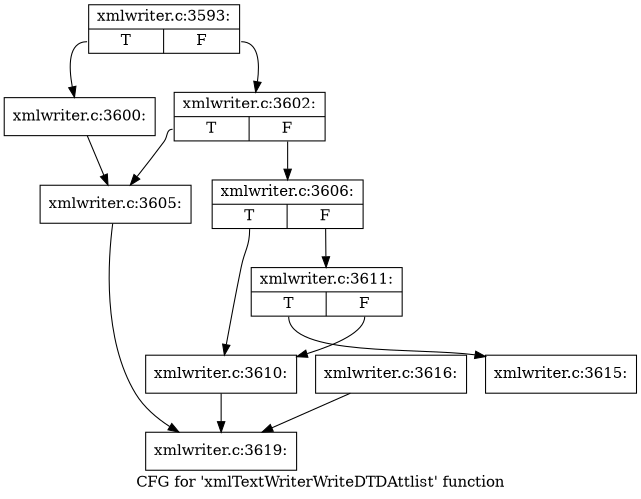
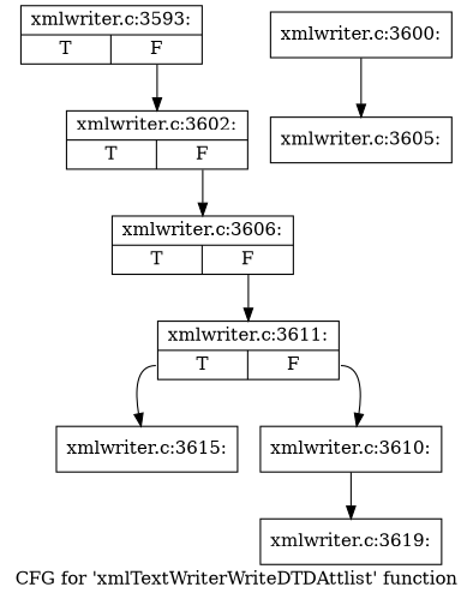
  digraph {
    label="CFG for 'xmlTextWriterWriteDTDAttlist' function"
    node [shape=record]
    n1 [label="{xmlwriter.c:3593:|{<s0>T|<s1>F}}"]
    n2 [label="{xmlwriter.c:3600:}"]
    n3 [label="{xmlwriter.c:3602:|{<s0>T|<s1>F}}"]
    n4 [label="{xmlwriter.c:3605:}"]
    n5 [label="{xmlwriter.c:3606:|{<s0>T|<s1>F}}"]
    n6 [label="{xmlwriter.c:3619:}"]
    n7 [label="{xmlwriter.c:3610:}"]
    n8 [label="{xmlwriter.c:3611:|{<s0>T|<s1>F}}"]
    n9 [label="{xmlwriter.c:3615:}"]
-   n10 [label="{xmlwriter.c:3616:}"]
-   n1 -> n2 [tailport=s0]
    n1 -> n3 [tailport=s1]
    n2 -> n4
-   n3 -> n4 [tailport=s0]
    n3 -> n5 [tailport=s1]
-   n4 -> n6
-   n5 -> n7 [tailport=s0]
    n5 -> n8 [tailport=s1]
    n7 -> n6
    n8 -> n7 [tailport=s1]
    n8 -> n9 [tailport=s0]
-   n10 -> n6
  }
